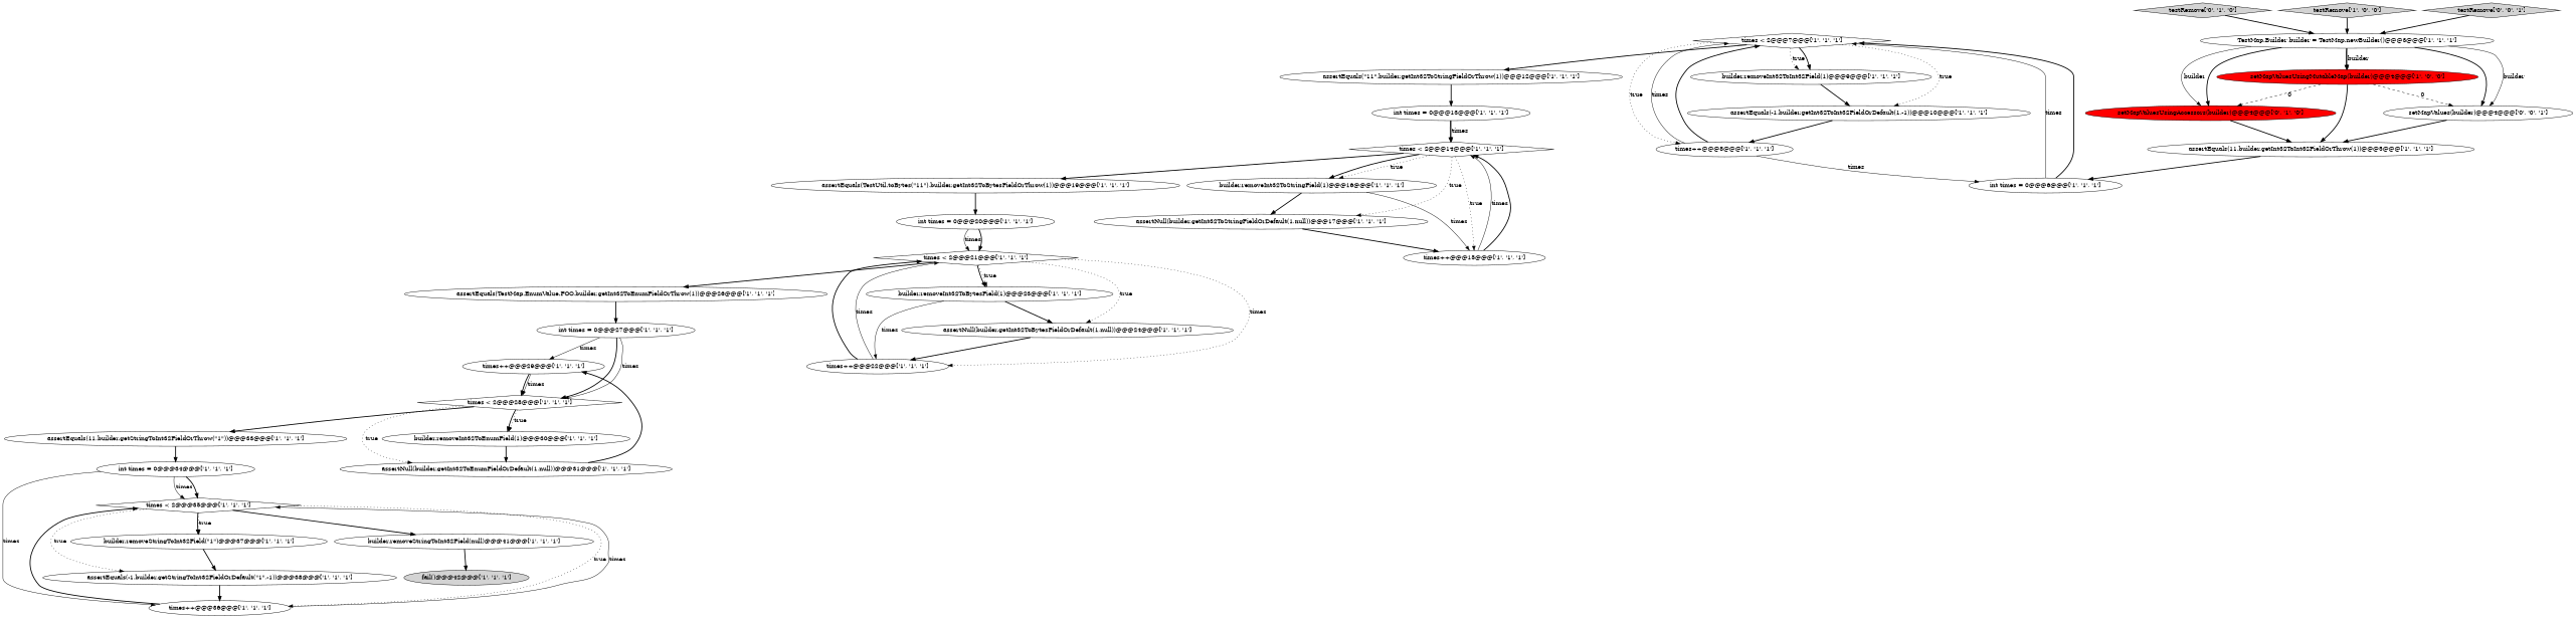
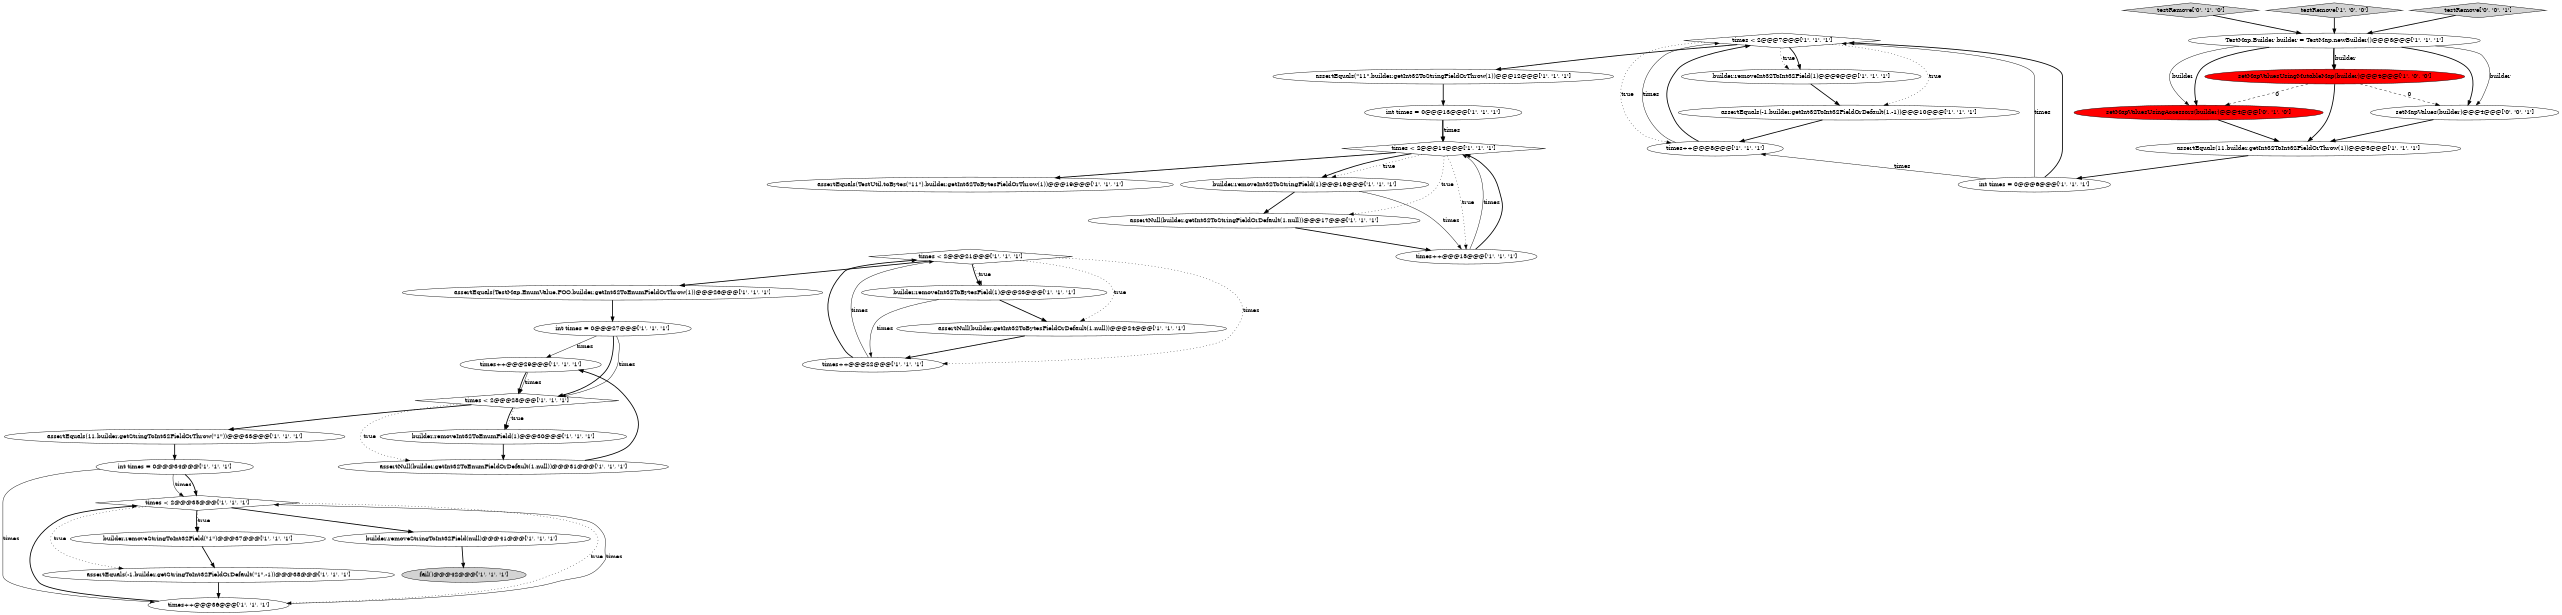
  digraph {
    node [fillcolor=white shape=ellipse style=filled]
    edge [style=bold]
    n1 [label="times++@@@29@@@['1', '1', '1']"]
    n2 [label="times < 2@@@28@@@['1', '1', '1']" shape=diamond]
    n3 [label="builder.removeInt32ToEnumField(1)@@@30@@@['1', '1', '1']"]
    n4 [label="assertEquals(11,builder.getStringToInt32FieldOrThrow(\"1\"))@@@33@@@['1', '1', '1']"]
    n5 [label="assertNull(builder.getInt32ToEnumFieldOrDefault(1,null))@@@31@@@['1', '1', '1']"]
    n6 [label="builder.removeInt32ToStringField(1)@@@16@@@['1', '1', '1']"]
    n7 [label="assertNull(builder.getInt32ToStringFieldOrDefault(1,null))@@@17@@@['1', '1', '1']"]
    n8 [label="times++@@@15@@@['1', '1', '1']"]
    n9 [label="times < 2@@@14@@@['1', '1', '1']" shape=diamond]
    n10 [label="assertEquals(TestUtil.toBytes(\"11\"),builder.getInt32ToBytesFieldOrThrow(1))@@@19@@@['1', '1', '1']"]
-   n11 [label="int times = 0@@@20@@@['1', '1', '1']"]
    n12 [label="int times = 0@@@34@@@['1', '1', '1']"]
    n13 [label="times++@@@22@@@['1', '1', '1']"]
    n14 [label="times < 2@@@21@@@['1', '1', '1']" shape=diamond]
    n15 [label="builder.removeInt32ToBytesField(1)@@@23@@@['1', '1', '1']"]
    n16 [label="assertNull(builder.getInt32ToBytesFieldOrDefault(1,null))@@@24@@@['1', '1', '1']"]
    n17 [label="assertEquals(TestMap.EnumValue.FOO,builder.getInt32ToEnumFieldOrThrow(1))@@@26@@@['1', '1', '1']"]
    n18 [label="int times = 0@@@13@@@['1', '1', '1']"]
    n19 [label="int times = 0@@@6@@@['1', '1', '1']"]
    n20 [label="times < 2@@@7@@@['1', '1', '1']" shape=diamond]
    n21 [label="times++@@@8@@@['1', '1', '1']"]
    n22 [label="assertEquals(-1,builder.getInt32ToInt32FieldOrDefault(1,-1))@@@10@@@['1', '1', '1']"]
    n23 [label="assertEquals(\"11\",builder.getInt32ToStringFieldOrThrow(1))@@@12@@@['1', '1', '1']"]
    n24 [label="builder.removeInt32ToInt32Field(1)@@@9@@@['1', '1', '1']"]
    n25 [fillcolor=red label="setMapValuesUsingAccessors(builder)@@@4@@@['0', '1', '0']"]
    n26 [label="assertEquals(11,builder.getInt32ToInt32FieldOrThrow(1))@@@5@@@['1', '1', '1']"]
    n27 [label="int times = 0@@@27@@@['1', '1', '1']"]
    n28 [fillcolor=lightgray label="testRemove['0', '1', '0']" shape=diamond]
    n29 [label="TestMap.Builder builder = TestMap.newBuilder()@@@3@@@['1', '1', '1']"]
    n30 [label="setMapValues(builder)@@@4@@@['0', '0', '1']"]
    n31 [fillcolor=red label="setMapValuesUsingMutableMap(builder)@@@4@@@['1', '0', '0']"]
    n32 [label="times < 2@@@35@@@['1', '1', '1']" shape=diamond]
    n33 [label="times++@@@36@@@['1', '1', '1']"]
    n34 [label="builder.removeStringToInt32Field(\"1\")@@@37@@@['1', '1', '1']"]
    n35 [label="assertEquals(-1,builder.getStringToInt32FieldOrDefault(\"1\",-1))@@@38@@@['1', '1', '1']"]
    n36 [label="builder.removeStringToInt32Field(null)@@@41@@@['1', '1', '1']"]
    n37 [fillcolor=lightgray label="fail()@@@42@@@['1', '1', '1']"]
    n38 [fillcolor=lightgray label="testRemove['1', '0', '0']" shape=diamond]
    n39 [fillcolor=lightgray label="testRemove['0', '0', '1']" shape=diamond]
    n1 -> n2
    n1 -> n2 [label=times style=solid]
    n2 -> n3
    n2 -> n3 [label=true style=dotted]
    n2 -> n4
    n2 -> n5 [label=true style=dotted]
    n3 -> n5
    n4 -> n12
    n5 -> n1
    n6 -> n7
    n6 -> n8 [label=times style=solid]
    n7 -> n8
    n8 -> n9 [label=times style=solid]
    n8 -> n9
    n9 -> n6 [label=true style=dotted]
    n9 -> n6
    n9 -> n7 [label=true style=dotted]
    n9 -> n8 [label=true style=dotted]
    n9 -> n10
-   n10 -> n11
-   n11 -> n14 [label=times style=solid]
-   n11 -> n14
    n12 -> n32 [label=times style=solid]
    n12 -> n32
    n12 -> n33 [label=times style=solid]
    n13 -> n14
    n13 -> n14 [label=times style=solid]
    n14 -> n13 [label=times style=dotted]
    n14 -> n15 [label=true style=dotted]
    n14 -> n15
    n14 -> n16 [label=true style=dotted]
    n14 -> n17
    n15 -> n13 [label=times style=solid]
    n15 -> n16
    n16 -> n13
    n17 -> n27
    n18 -> n9 [label=times style=solid]
    n18 -> n9
    n19 -> n20 [label=times style=solid]
    n19 -> n20
-   n21 -> n19 [label=times style=solid]
+   n19 -> n21 [label=times style=solid]
    n20 -> n21 [label=true style=dotted]
    n20 -> n22 [label=true style=dotted]
    n20 -> n23
    n20 -> n24 [label=true style=dotted]
    n20 -> n24
    n21 -> n20 [label=times style=solid]
    n21 -> n20
    n22 -> n21
    n23 -> n18
    n24 -> n22
    n25 -> n26
    n26 -> n19
    n27 -> n1 [label=times style=solid]
    n27 -> n2
    n27 -> n2 [label=times style=solid]
    n28 -> n29
    n29 -> n25
    n29 -> n25 [label=builder style=solid]
    n29 -> n30 [label=builder style=solid]
    n29 -> n30
    n29 -> n31
    n29 -> n31 [label=builder style=solid]
    n30 -> n26
    n31 -> n25 [label=0 style=dashed]
    n31 -> n26
    n31 -> n30 [label=0 style=dashed]
    n32 -> n33 [label=true style=dotted]
    n32 -> n34 [label=true style=dotted]
    n32 -> n34
    n32 -> n35 [label=true style=dotted]
    n32 -> n36
    n33 -> n32 [label=times style=solid]
    n33 -> n32
    n34 -> n35
    n35 -> n33
    n36 -> n37
    n38 -> n29
    n39 -> n29
  }
